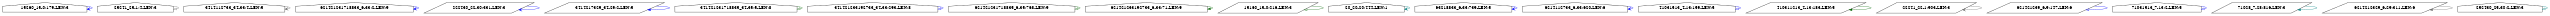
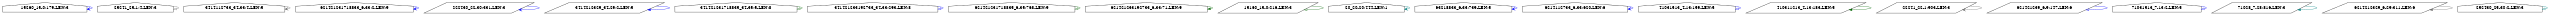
  digraph {
    node [shape=house]
    edge [arrowhead=onormal color=blue]
    "15260_15-0:179-LEN:3"
    "25241_25-1:4-LEN:3"
    "3414112733_34-33:4-LEN:5"
    "621421231718833_6-33:2-LEN:9"
    "222430_22-30:331-LEN:3" [shape=parallelogram]
-   "3414212329_34-29:2-LEN:5" [shape=parallelogram label="3414217329_34-29:2-LEN:5"]
+   "3414212329_34-29:2-LEN:5" [shape=parallelogram]
    "341421231718835_34-35:5-LEN:8"
    "341421233192733_34-33:293-LEN:8"
    "621421231718835_6-35:768-LEN:9"
    "621421233192733_6-33:71-LEN:9"
    "15160_15-0:216-LEN:3" [shape=parallelogram]
    "20_20-20:444-LEN:1"
    "63218833_6-33:739-LEN:5"
    "6214112733_6-33:620-LEN:6"
    "41031513_4-13:159-LEN:5"
    "410311213_4-13:183-LEN:5" [shape=parallelogram]
    "22241_22-1:903-LEN:3" [shape=parallelogram]
    "621421239_6-9:147-LEN:6" [shape=parallelogram]
    "71031513_7-13:2-LEN:5"
    "71028_7-28:816-LEN:3" [shape=parallelogram]
    "6214212329_6-29:311-LEN:6" [shape=parallelogram]
    "252430_25-30:2-LEN:3"
    "15260_15-0:179-LEN:3" -> "15260_15-0:179-LEN:3" [arrowhead=vee]
    "25241_25-1:4-LEN:3" -> "25241_25-1:4-LEN:3" [color=gray40]
    "3414112733_34-33:4-LEN:5" -> "3414112733_34-33:4-LEN:5" [arrowhead=vee color=gray40]
    "621421231718833_6-33:2-LEN:9" -> "621421231718833_6-33:2-LEN:9" [arrowhead=vee]
    "222430_22-30:331-LEN:3" -> "222430_22-30:331-LEN:3" [arrowhead=vee]
    "3414212329_34-29:2-LEN:5" -> "3414212329_34-29:2-LEN:5" [arrowhead=normal]
    "341421231718835_34-35:5-LEN:8" -> "341421231718835_34-35:5-LEN:8" [color=darkgreen]
    "341421233192733_34-33:293-LEN:8" -> "341421233192733_34-33:293-LEN:8"
    "621421231718835_6-35:768-LEN:9" -> "621421231718835_6-35:768-LEN:9" [color=darkgreen]
    "621421233192733_6-33:71-LEN:9" -> "621421233192733_6-33:71-LEN:9" [arrowhead=normal color=darkgreen]
    "15160_15-0:216-LEN:3" -> "15160_15-0:216-LEN:3" [color=darkgreen]
    "20_20-20:444-LEN:1" -> "20_20-20:444-LEN:1" [arrowhead=vee color=teal]
    "63218833_6-33:739-LEN:5" -> "63218833_6-33:739-LEN:5" [arrowhead=vee]
    "6214112733_6-33:620-LEN:6" -> "6214112733_6-33:620-LEN:6" [arrowhead=vee]
    "41031513_4-13:159-LEN:5" -> "41031513_4-13:159-LEN:5"
    "410311213_4-13:183-LEN:5" -> "410311213_4-13:183-LEN:5" [arrowhead=normal color=darkgreen]
    "22241_22-1:903-LEN:3" -> "22241_22-1:903-LEN:3" [arrowhead=vee color=gray40]
    "621421239_6-9:147-LEN:6" -> "621421239_6-9:147-LEN:6"
    "71031513_7-13:2-LEN:5" -> "71031513_7-13:2-LEN:5"
    "71028_7-28:816-LEN:3" -> "71028_7-28:816-LEN:3" [arrowhead=normal color=teal]
    "6214212329_6-29:311-LEN:6" -> "6214212329_6-29:311-LEN:6" [arrowhead=normal color=gray40]
    "252430_25-30:2-LEN:3" -> "252430_25-30:2-LEN:3" [color=teal]
  }
